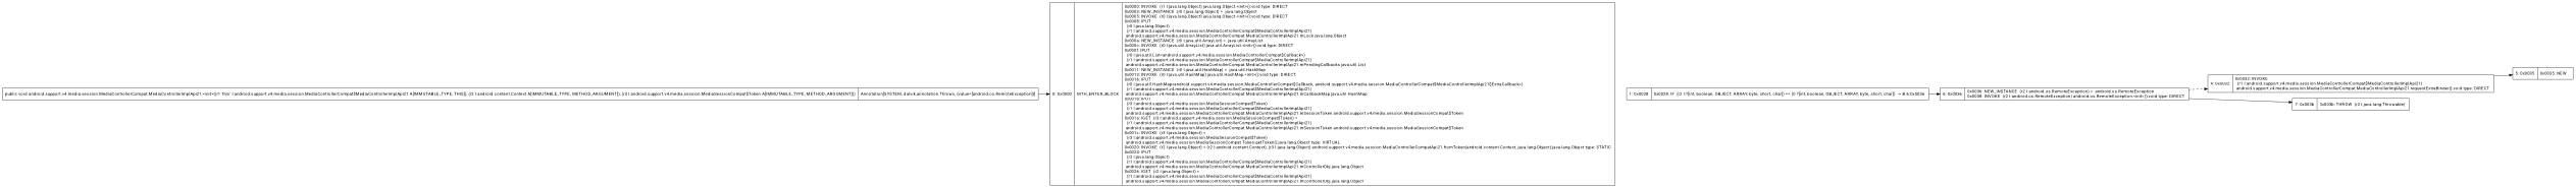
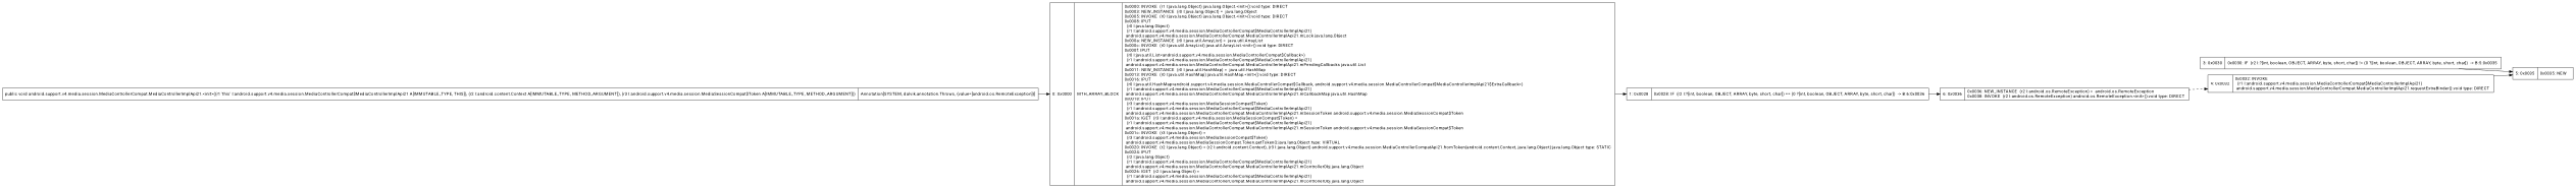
  digraph {
    fontname=Roboto
    rankdir=LR
    node [fontname=Roboto shape=record]
    edge [fontname=Roboto]
-   n1 [label="{0\:\ 0x0000|MTH_ENTER_BLOCK\l|0x0000: INVOKE  (r1 I:java.lang.Object) java.lang.Object.\<init\>():void type: DIRECT \l0x0003: NEW_INSTANCE  (r0 I:java.lang.Object) =  java.lang.Object \l0x0005: INVOKE  (r0 I:java.lang.Object) java.lang.Object.\<init\>():void type: DIRECT \l0x0008: IPUT  \l  (r0 I:java.lang.Object)\l  (r1 I:android.support.v4.media.session.MediaControllerCompat$MediaControllerImplApi21)\l android.support.v4.media.session.MediaControllerCompat.MediaControllerImplApi21.mLock java.lang.Object \l0x000a: NEW_INSTANCE  (r0 I:java.util.ArrayList) =  java.util.ArrayList \l0x000c: INVOKE  (r0 I:java.util.ArrayList) java.util.ArrayList.\<init\>():void type: DIRECT \l0x000f: IPUT  \l  (r0 I:java.util.List\<android.support.v4.media.session.MediaControllerCompat$Callback\>)\l  (r1 I:android.support.v4.media.session.MediaControllerCompat$MediaControllerImplApi21)\l android.support.v4.media.session.MediaControllerCompat.MediaControllerImplApi21.mPendingCallbacks java.util.List \l0x0011: NEW_INSTANCE  (r0 I:java.util.HashMap) =  java.util.HashMap \l0x0013: INVOKE  (r0 I:java.util.HashMap) java.util.HashMap.\<init\>():void type: DIRECT \l0x0016: IPUT  \l  (r0 I:java.util.HashMap\<android.support.v4.media.session.MediaControllerCompat$Callback, android.support.v4.media.session.MediaControllerCompat$MediaControllerImplApi21$ExtraCallback\>)\l  (r1 I:android.support.v4.media.session.MediaControllerCompat$MediaControllerImplApi21)\l android.support.v4.media.session.MediaControllerCompat.MediaControllerImplApi21.mCallbackMap java.util.HashMap \l0x0018: IPUT  \l  (r3 I:android.support.v4.media.session.MediaSessionCompat$Token)\l  (r1 I:android.support.v4.media.session.MediaControllerCompat$MediaControllerImplApi21)\l android.support.v4.media.session.MediaControllerCompat.MediaControllerImplApi21.mSessionToken android.support.v4.media.session.MediaSessionCompat$Token \l0x001a: IGET  (r3 I:android.support.v4.media.session.MediaSessionCompat$Token) = \l  (r1 I:android.support.v4.media.session.MediaControllerCompat$MediaControllerImplApi21)\l android.support.v4.media.session.MediaControllerCompat.MediaControllerImplApi21.mSessionToken android.support.v4.media.session.MediaSessionCompat$Token \l0x001c: INVOKE  (r3 I:java.lang.Object) = \l  (r3 I:android.support.v4.media.session.MediaSessionCompat$Token)\l android.support.v4.media.session.MediaSessionCompat.Token.getToken():java.lang.Object type: VIRTUAL \l0x0020: INVOKE  (r2 I:java.lang.Object) = (r2 I:android.content.Context), (r3 I:java.lang.Object) android.support.v4.media.session.MediaControllerCompatApi21.fromToken(android.content.Context, java.lang.Object):java.lang.Object type: STATIC \l0x0024: IPUT  \l  (r2 I:java.lang.Object)\l  (r1 I:android.support.v4.media.session.MediaControllerCompat$MediaControllerImplApi21)\l android.support.v4.media.session.MediaControllerCompat.MediaControllerImplApi21.mControllerObj java.lang.Object \l0x0026: IGET  (r2 I:java.lang.Object) = \l  (r1 I:android.support.v4.media.session.MediaControllerCompat$MediaControllerImplApi21)\l android.support.v4.media.session.MediaControllerCompat.MediaControllerImplApi21.mControllerObj java.lang.Object \l}"]
+   n1 [label="{0\:\ 0x0000|MTH_ARRAY_BLOCK\l|0x0000: INVOKE  (r1 I:java.lang.Object) java.lang.Object.\<init\>():void type: DIRECT \l0x0003: NEW_INSTANCE  (r0 I:java.lang.Object) =  java.lang.Object \l0x0005: INVOKE  (r0 I:java.lang.Object) java.lang.Object.\<init\>():void type: DIRECT \l0x0008: IPUT  \l  (r0 I:java.lang.Object)\l  (r1 I:android.support.v4.media.session.MediaControllerCompat$MediaControllerImplApi21)\l android.support.v4.media.session.MediaControllerCompat.MediaControllerImplApi21.mLock java.lang.Object \l0x000a: NEW_INSTANCE  (r0 I:java.util.ArrayList) =  java.util.ArrayList \l0x000c: INVOKE  (r0 I:java.util.ArrayList) java.util.ArrayList.\<init\>():void type: DIRECT \l0x000f: IPUT  \l  (r0 I:java.util.List\<android.support.v4.media.session.MediaControllerCompat$Callback\>)\l  (r1 I:android.support.v4.media.session.MediaControllerCompat$MediaControllerImplApi21)\l android.support.v4.media.session.MediaControllerCompat.MediaControllerImplApi21.mPendingCallbacks java.util.List \l0x0011: NEW_INSTANCE  (r0 I:java.util.HashMap) =  java.util.HashMap \l0x0013: INVOKE  (r0 I:java.util.HashMap) java.util.HashMap.\<init\>():void type: DIRECT \l0x0016: IPUT  \l  (r0 I:java.util.HashMap\<android.support.v4.media.session.MediaControllerCompat$Callback, android.support.v4.media.session.MediaControllerCompat$MediaControllerImplApi21$ExtraCallback\>)\l  (r1 I:android.support.v4.media.session.MediaControllerCompat$MediaControllerImplApi21)\l android.support.v4.media.session.MediaControllerCompat.MediaControllerImplApi21.mCallbackMap java.util.HashMap \l0x0018: IPUT  \l  (r3 I:android.support.v4.media.session.MediaSessionCompat$Token)\l  (r1 I:android.support.v4.media.session.MediaControllerCompat$MediaControllerImplApi21)\l android.support.v4.media.session.MediaControllerCompat.MediaControllerImplApi21.mSessionToken android.support.v4.media.session.MediaSessionCompat$Token \l0x001a: IGET  (r3 I:android.support.v4.media.session.MediaSessionCompat$Token) = \l  (r1 I:android.support.v4.media.session.MediaControllerCompat$MediaControllerImplApi21)\l android.support.v4.media.session.MediaControllerCompat.MediaControllerImplApi21.mSessionToken android.support.v4.media.session.MediaSessionCompat$Token \l0x001c: INVOKE  (r3 I:java.lang.Object) = \l  (r3 I:android.support.v4.media.session.MediaSessionCompat$Token)\l android.support.v4.media.session.MediaSessionCompat.Token.getToken():java.lang.Object type: VIRTUAL \l0x0020: INVOKE  (r2 I:java.lang.Object) = (r2 I:android.content.Context), (r3 I:java.lang.Object) android.support.v4.media.session.MediaControllerCompatApi21.fromToken(android.content.Context, java.lang.Object):java.lang.Object type: STATIC \l0x0024: IPUT  \l  (r2 I:java.lang.Object)\l  (r1 I:android.support.v4.media.session.MediaControllerCompat$MediaControllerImplApi21)\l android.support.v4.media.session.MediaControllerCompat.MediaControllerImplApi21.mControllerObj java.lang.Object \l0x0026: IGET  (r2 I:java.lang.Object) = \l  (r1 I:android.support.v4.media.session.MediaControllerCompat$MediaControllerImplApi21)\l android.support.v4.media.session.MediaControllerCompat.MediaControllerImplApi21.mControllerObj java.lang.Object \l}"]
    n2 [label="{1\:\ 0x0028|0x0028: IF  (r2 I:?[int, boolean, OBJECT, ARRAY, byte, short, char]) == (0 ?[int, boolean, OBJECT, ARRAY, byte, short, char])  \-\> B:6:0x0036 \l}"]
    n3 [label="{6\:\ 0x0036|0x0036: NEW_INSTANCE  (r2 I:android.os.RemoteException) =  android.os.RemoteException \l0x0038: INVOKE  (r2 I:android.os.RemoteException) android.os.RemoteException.\<init\>():void type: DIRECT \l}"]
    n4 [label="{4\:\ 0x0032|0x0032: INVOKE  \l  (r1 I:android.support.v4.media.session.MediaControllerCompat$MediaControllerImplApi21)\l android.support.v4.media.session.MediaControllerCompat.MediaControllerImplApi21.requestExtraBinder():void type: DIRECT \l}"]
-   n5 [label="{7\:\ 0x003b|0x003b: THROW  (r2 I:java.lang.Throwable) \l}"]
+   n6 [label="{3\:\ 0x0030|0x0030: IF  (r2 I:?[int, boolean, OBJECT, ARRAY, byte, short, char]) != (0 ?[int, boolean, OBJECT, ARRAY, byte, short, char])  \-\> B:5:0x0035 \l}"]
    n7 [label="{5\:\ 0x0035|0x0035: NEW   \l}"]
    n8 [label="{public void android.support.v4.media.session.MediaControllerCompat.MediaControllerImplApi21.\<init\>((r1 'this' I:android.support.v4.media.session.MediaControllerCompat$MediaControllerImplApi21 A[IMMUTABLE_TYPE, THIS]), (r2 I:android.content.Context A[IMMUTABLE_TYPE, METHOD_ARGUMENT]), (r3 I:android.support.v4.media.session.MediaSessionCompat$Token A[IMMUTABLE_TYPE, METHOD_ARGUMENT]))  | Annotation[SYSTEM, dalvik.annotation.Throws, \{value=[android.os.RemoteException]\}]\l}"]
+   n1 -> n2
    n2 -> n3
    n3 -> n4 [style=dashed]
-   n3 -> n5
    n4 -> n7
+   n6 -> n7
    n8 -> n1
  }
